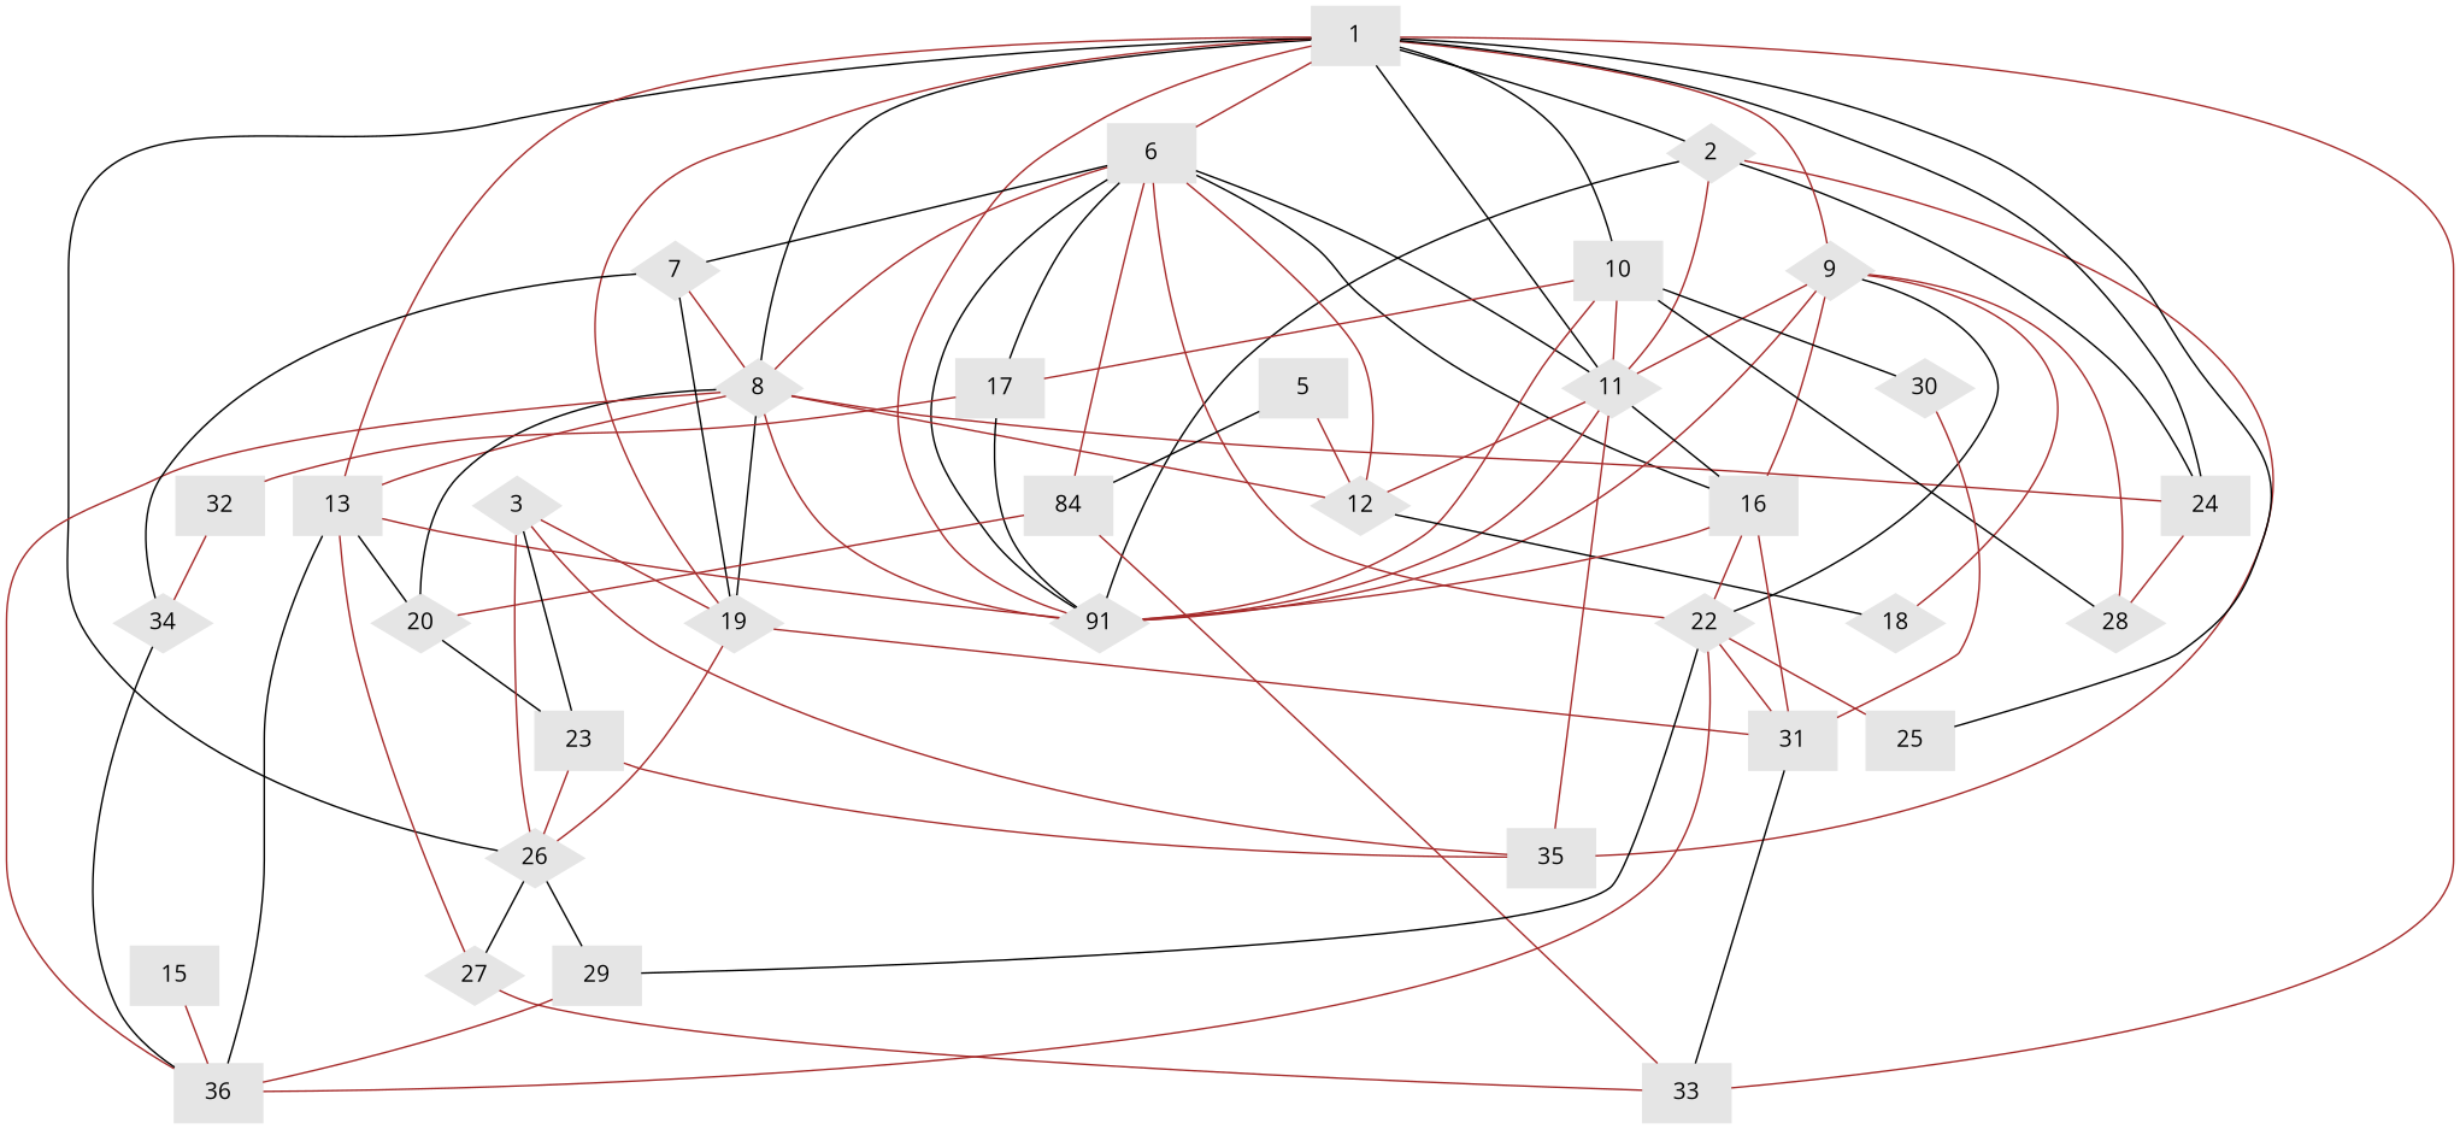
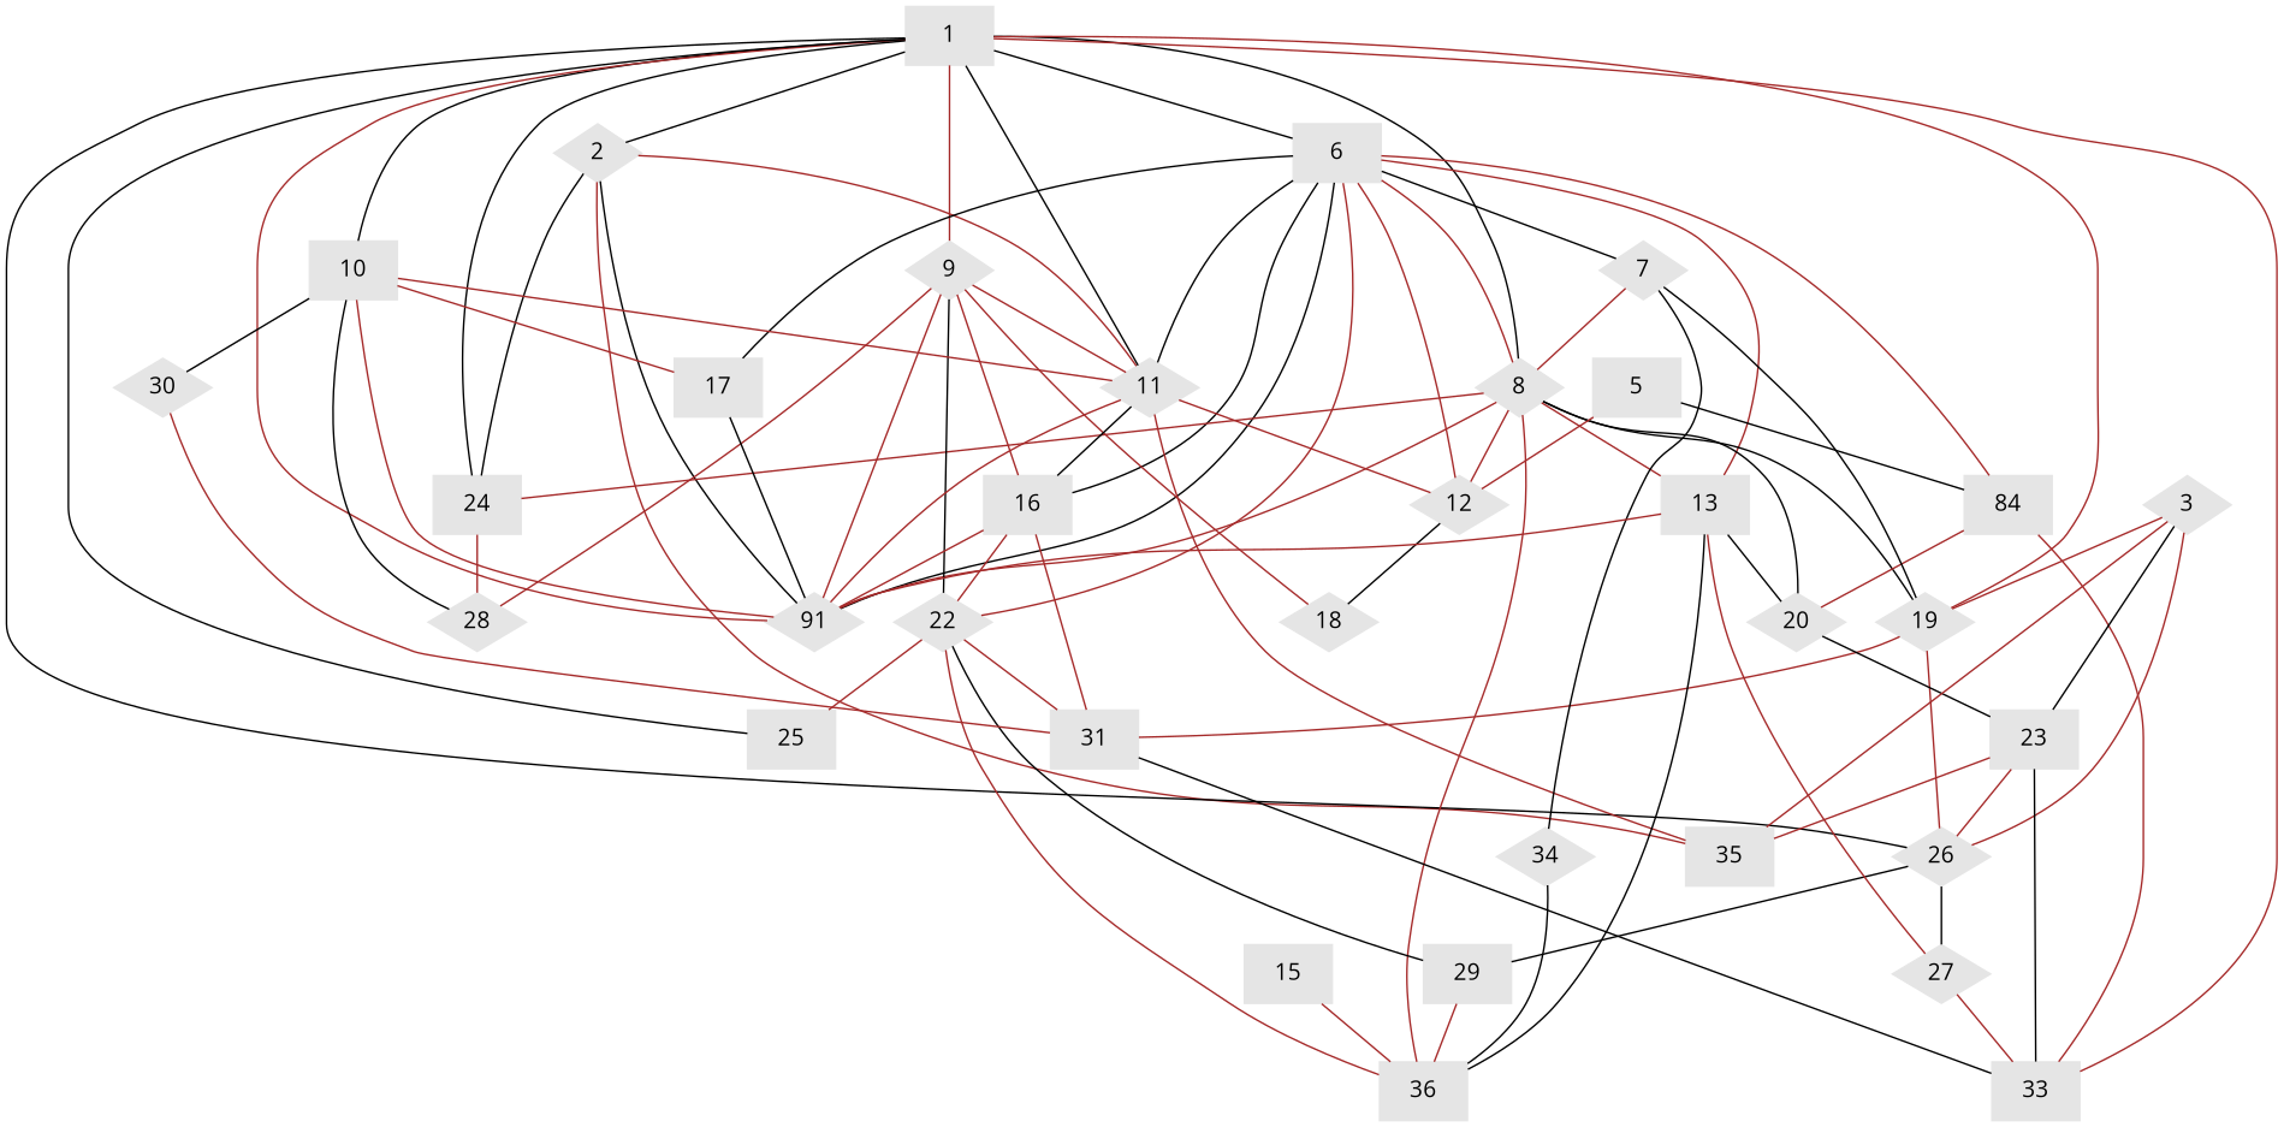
  graph {
    fontname="Open Sans"
    node [color=gray90 fontname="Open Sans" shape=box style=filled]
    edge [color=brown fontname="Open Sans" weight=1.0]
    2 [shape=diamond]
    1
    6
    8 [shape=diamond]
    9 [shape=diamond]
    10
    11 [shape=diamond]
    19 [shape=diamond]
    n9 [label=91 shape=diamond]
    24
    25
    26 [shape=diamond]
    33
    35
    17
    12 [shape=diamond]
    n17 [label=84]
    7 [shape=diamond]
    13
    16
    22 [shape=diamond]
    20 [shape=diamond]
    36
    18 [shape=diamond]
    28 [shape=diamond]
    30 [shape=diamond]
    31
    27 [shape=diamond]
    29
    3 [shape=diamond]
    23
    15
-   32
    5
    34 [shape=diamond]
    2 -- 11
    2 -- n9 [color=black]
    2 -- 24 [color=black weight=2.0]
    2 -- 35
    1 -- 2 [color=black]
-   1 -- 6
+   1 -- 6 [color=black]
    1 -- 8 [color=black weight=2.0]
    1 -- 9
    1 -- 10 [color=black]
    1 -- 11 [color=black]
    1 -- 19
    1 -- n9
    1 -- 24 [color=black]
    1 -- 25 [color=black]
    1 -- 26 [color=black]
    1 -- 33
    6 -- 8
    6 -- 11 [color=black weight=2.0]
    6 -- n9 [color=black]
    6 -- 17 [color=black]
    6 -- 12
    6 -- n17
    6 -- 7 [color=black]
-   1 -- 13
+   6 -- 13
    6 -- 16 [color=black]
    6 -- 22
    8 -- 19 [color=black]
    8 -- n9 [weight=2.0]
    8 -- 24 [weight=2.0]
    8 -- 12
    8 -- 13 [weight=2.0]
    8 -- 20 [color=black]
    8 -- 36
    9 -- 11
    9 -- n9
    9 -- 16
    9 -- 22 [color=black]
    9 -- 18
    9 -- 28
    10 -- 11
    10 -- n9 [weight=2.0]
    10 -- 17
    10 -- 28 [color=black]
    10 -- 30 [color=black]
    11 -- n9
    11 -- 35
    11 -- 12
    11 -- 16 [color=black weight=2.0]
    19 -- 26
    19 -- 31
    24 -- 28
    26 -- 27 [color=black]
    26 -- 29 [color=black]
    17 -- n9 [color=black]
-   17 -- 32
    12 -- 18 [color=black]
    n17 -- 33
    n17 -- 20
    7 -- 8 [weight=2.0]
    7 -- 19 [color=black]
    7 -- 34 [color=black]
    13 -- n9
    13 -- 20 [color=black]
    13 -- 36 [color=black]
    13 -- 27
    16 -- n9
    16 -- 22
    16 -- 31
    22 -- 25 [weight=2.0]
    22 -- 36
    22 -- 31
    22 -- 29 [color=black]
    20 -- 23 [color=black]
    30 -- 31
    31 -- 33 [color=black]
    27 -- 33
    29 -- 36
    3 -- 19
    3 -- 26
    3 -- 35
    3 -- 23 [color=black]
    23 -- 26
+   23 -- 33 [color=black]
    23 -- 35
    15 -- 36
-   32 -- 34
    5 -- 12
    5 -- n17 [color=black]
    34 -- 36 [color=black]
  }
